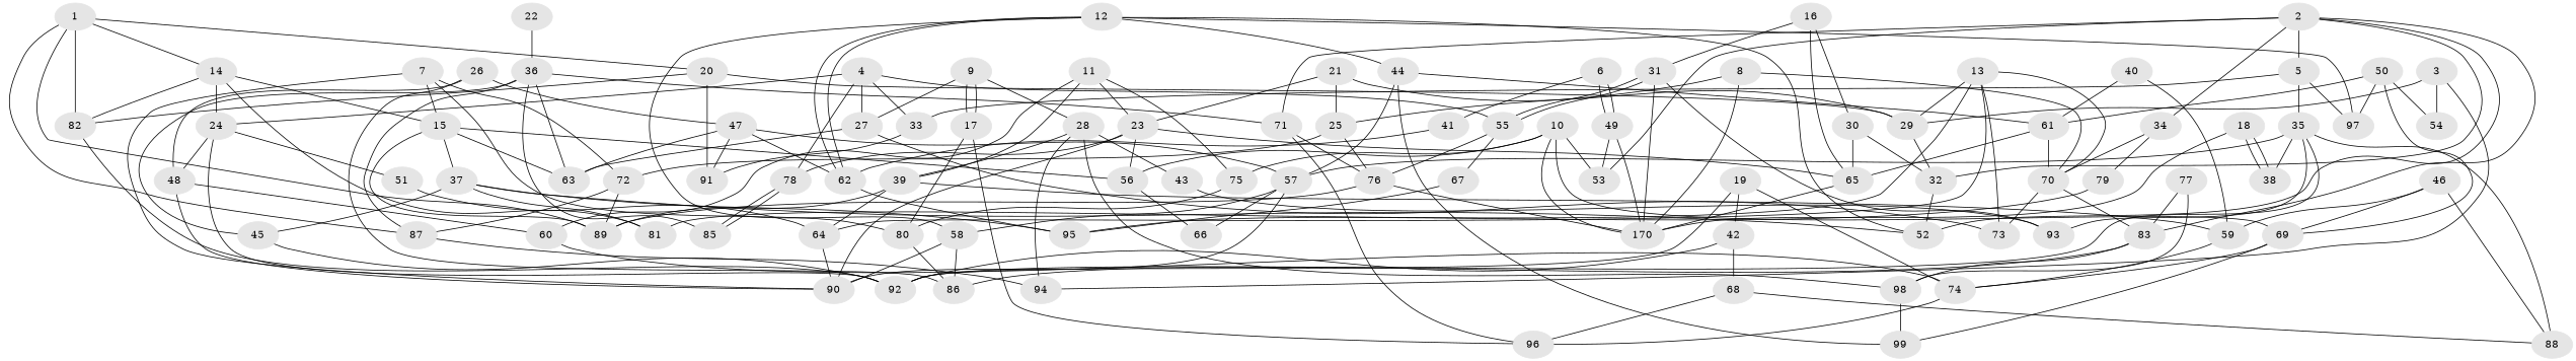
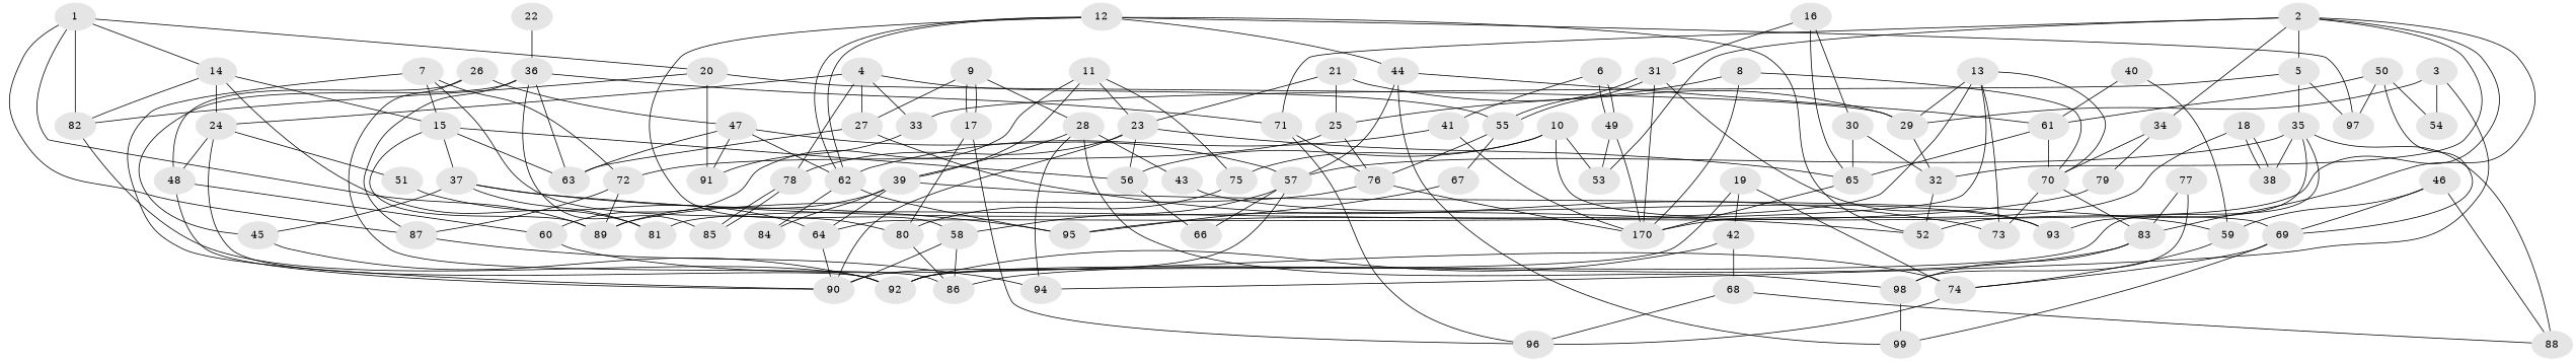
  graph {
    node [color=gray90 style=filled]
    1
    14
    20
    82
    87
    89
    24
    15
    81
    29
    91
    92
    94
    2
    5
    32
    34
    52
    53
    71
    83
    33
    35
    97
    70
    79
    96
    76
    86
    98
    3
    54
    4
    27
    55
    78
    48
    51
    73
    63
    67
    85
    38
    93
    57
    88
    6
    41
    49
    n50 [label=170]
    62
    7
    72
    80
    90
    56
    37
    16
    30
    31
    65
    8
    25
    9
    17
    28
    39
    43
    10
    69
    75
    66
    74
    99
    11
    23
    60
    64
    59
+   84
    12
    44
    58
    61
    95
    13
    22
    36
    45
    18
    19
    42
    68
    21
    26
    47
    40
    46
    50
    77
    1 -- 14
    1 -- 20
    1 -- 82
    1 -- 87
    1 -- 89
    14 -- 82
    14 -- 24
    14 -- 15
    14 -- 81
    20 -- 82
    20 -- 29
    20 -- 91
    82 -- 92
    87 -- 94
    24 -- 92
    24 -- 48
    24 -- 51
    15 -- 89
    15 -- 63
    15 -- 56
    15 -- 37
    29 -- 32
    2 -- 5
    2 -- 32
    2 -- 34
    2 -- 52
    2 -- 53
    2 -- 71
    2 -- 83
    5 -- 33
    5 -- 35
    5 -- 97
    32 -- 52
    34 -- 70
    34 -- 79
    71 -- 96
    71 -- 76
    83 -- 86
    83 -- 98
    33 -- 91
    35 -- 92
    35 -- 38
    35 -- 93
    35 -- 57
    35 -- 88
    70 -- 83
    70 -- 73
    79 -- 95
    76 -- 89
    76 -- n50
    98 -- 99
    3 -- 29
    3 -- 94
    3 -- 54
    4 -- 24
    4 -- 33
    4 -- 27
    4 -- 55
    4 -- 78
    27 -- 73
    27 -- 63
    55 -- 76
    55 -- 67
    78 -- 85
    78 -- 85
    48 -- 90
    48 -- 60
    51 -- 64
    67 -- 95
    57 -- 90
    57 -- 66
    57 -- 58
    6 -- 41
    6 -- 49
    6 -- 49
-   10 -- n50
+   41 -- n50
    41 -- 62
    49 -- 53
    49 -- n50
+   62 -- 84
    62 -- 95
    7 -- 15
    7 -- 72
    7 -- 80
    7 -- 90
    72 -- 87
    72 -- 89
    80 -- 86
    56 -- 66
    37 -- 81
    37 -- 52
    37 -- 95
    37 -- 45
    16 -- 30
    16 -- 31
    16 -- 65
    30 -- 32
    30 -- 65
    31 -- 55
    31 -- 55
    31 -- 93
    31 -- n50
    65 -- n50
    8 -- 70
    8 -- n50
    8 -- 25
    25 -- 76
    25 -- 72
    9 -- 27
    9 -- 17
    9 -- 17
    9 -- 28
    17 -- 96
    17 -- 80
    28 -- 94
    28 -- 98
    28 -- 39
    28 -- 43
    39 -- 89
    39 -- 64
    39 -- 59
+   39 -- 84
    43 -- 93
    10 -- 53
    10 -- 56
    10 -- 69
    10 -- 75
    69 -- 74
    69 -- 99
    75 -- 80
    74 -- 96
    11 -- 39
    11 -- 75
    11 -- 23
    11 -- 60
    23 -- 78
    23 -- 90
    23 -- 56
    23 -- 65
    60 -- 74
    64 -- 90
    59 -- 74
    12 -- 52
    12 -- 97
    12 -- 62
    12 -- 62
    12 -- 44
    12 -- 58
    44 -- 57
    44 -- 99
    44 -- 61
    58 -- 86
    58 -- 90
    61 -- 70
    61 -- 65
    13 -- 81
    13 -- 29
    13 -- 70
    13 -- 73
    13 -- 64
    22 -- 36
    36 -- 87
    36 -- 71
    36 -- 63
    36 -- 85
    36 -- 45
    45 -- 92
    18 -- 38
    18 -- 38
    18 -- n50
    19 -- 92
    19 -- 74
    19 -- 42
    42 -- 92
    42 -- 68
    68 -- 96
    68 -- 88
    21 -- 29
    21 -- 25
    21 -- 23
    26 -- 86
    26 -- 48
    26 -- 47
    47 -- 91
    47 -- 63
    47 -- 57
    47 -- 62
    40 -- 59
    40 -- 61
    46 -- 88
    46 -- 69
    46 -- 59
    50 -- 97
    50 -- 54
    50 -- 69
    50 -- 61
    77 -- 83
    77 -- 98
  }
